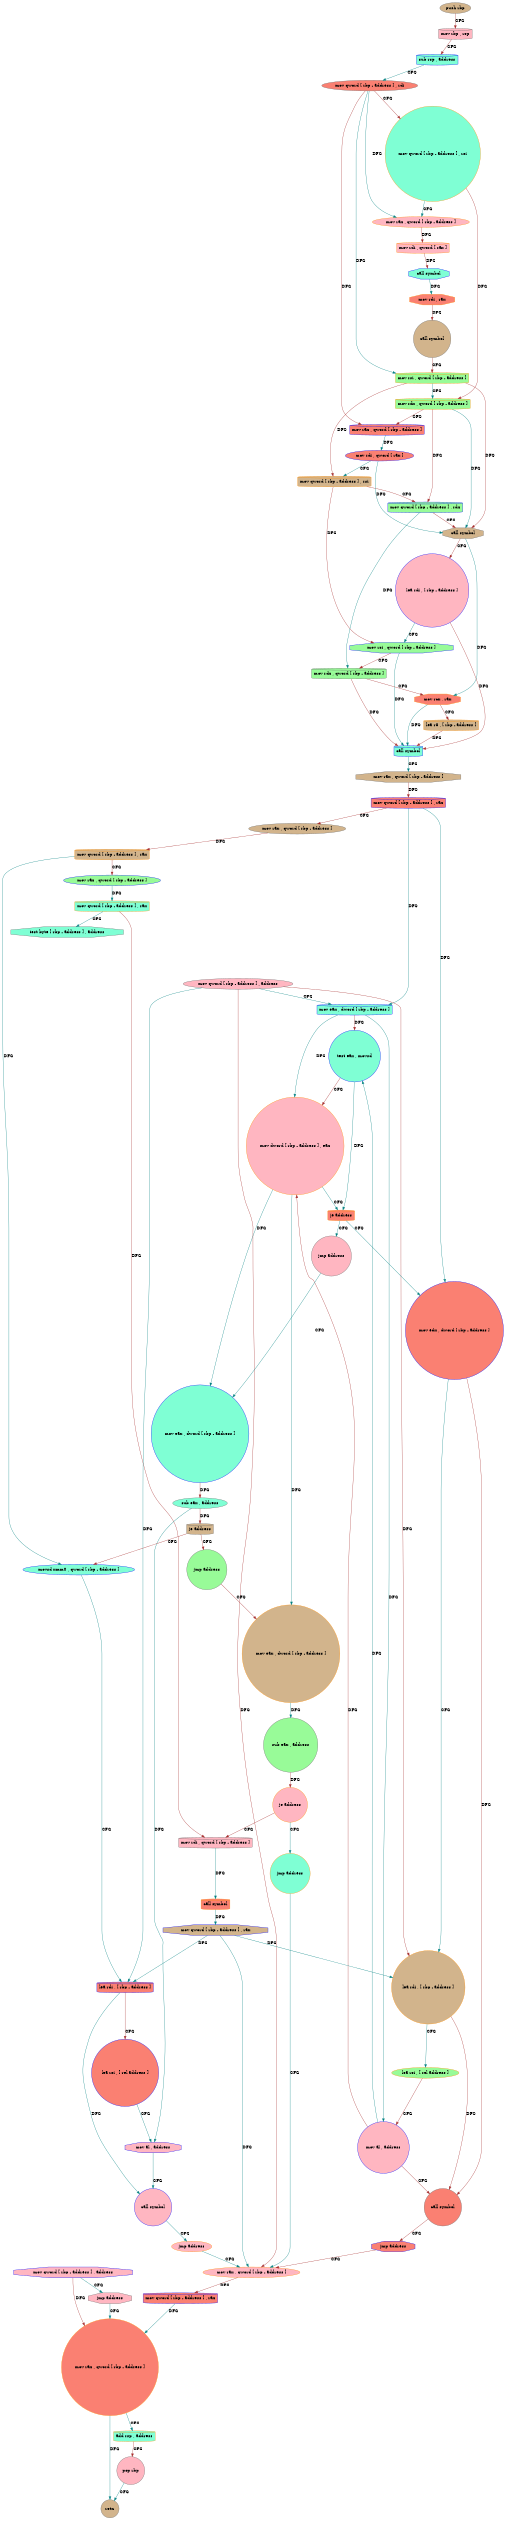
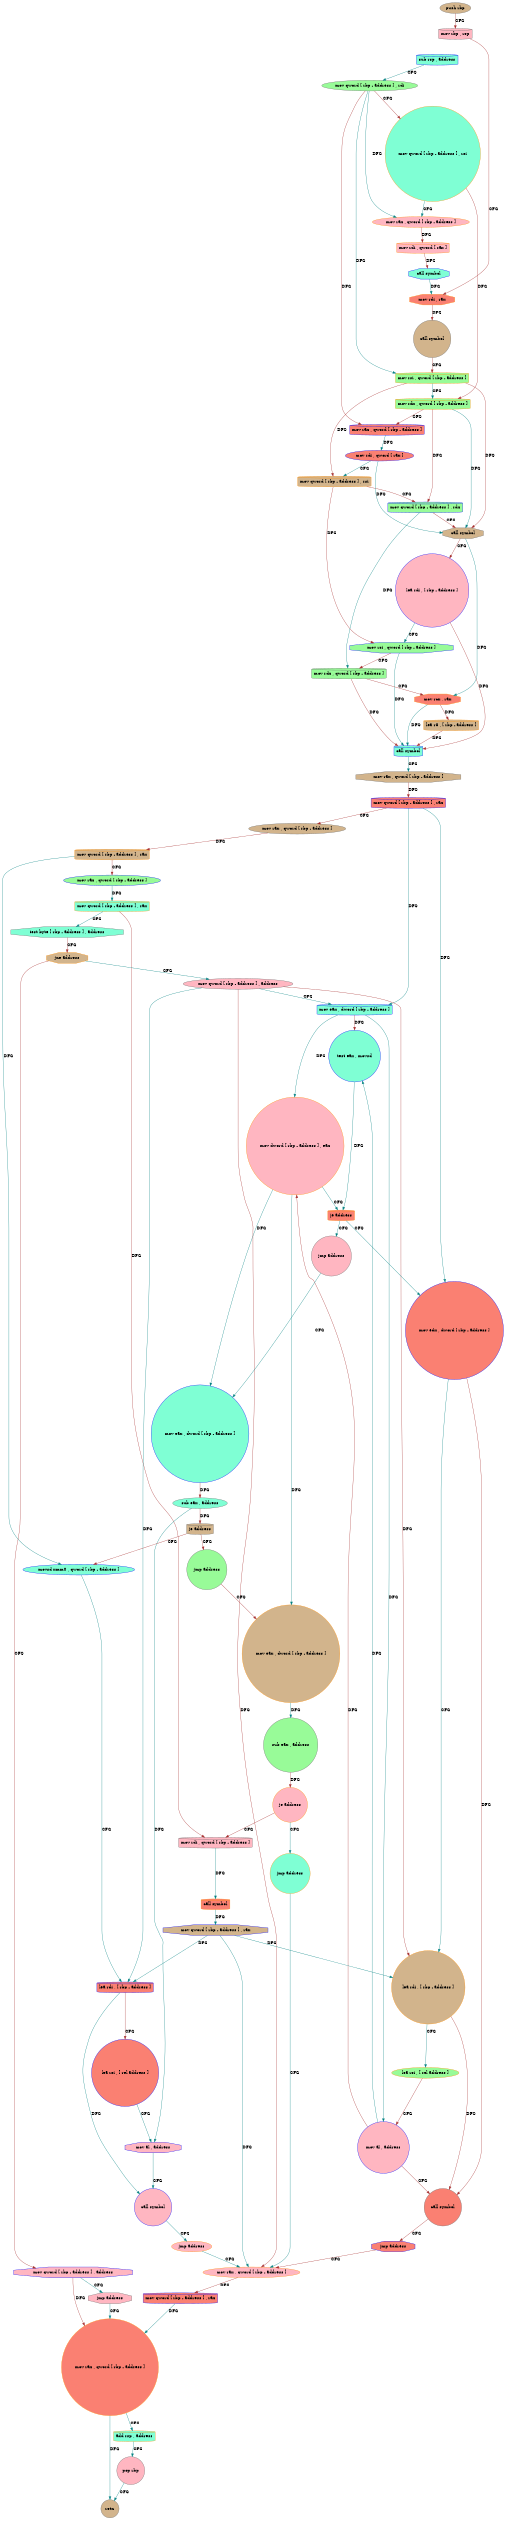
  digraph {
    node [color=blue fillcolor=lightpink shape=cylinder style=filled]
    edge [color=teal]
    n1 [color=gray40 fillcolor=tan label="push rbp" shape=ellipse]
    n2 [color=gray40 label="mov rbp , rsp"]
    n3 [fillcolor=aquamarine label="sub rsp , address"]
-   n4 [color=gray40 fillcolor=salmon label="mov qword [ rbp - address ] , rdi" shape=ellipse]
+   n4 [color=gray40 fillcolor=palegreen label="mov qword [ rbp - address ] , rdi" shape=ellipse]
    n5 [color=darkorange fillcolor=aquamarine label="mov qword [ rbp - address ] , rsi" shape=circle]
    n6 [color=darkorange label="mov rax , qword [ rbp - address ]" shape=ellipse]
    n7 [color=darkorange fillcolor=palegreen label="mov rsi , qword [ rbp - address ]"]
    n8 [fillcolor=salmon label="mov rax , qword [ rbp - address ]"]
    n9 [color=darkorange fillcolor=palegreen label="mov rdx , qword [ rbp - address ]"]
    n10 [color=darkorange label="mov rdi , qword [ rax ]"]
    n11 [color=darkorange fillcolor=tan label="mov qword [ rbp - address ] , rsi"]
    n12 [color=gray40 fillcolor=tan label="call symbol" shape=octagon]
    n13 [fillcolor=salmon label="mov rdi , qword [ rax ]" shape=ellipse]
    n14 [fillcolor=palegreen label="mov qword [ rbp - address ] , rdx"]
    n15 [fillcolor=aquamarine label="call symbol" shape=octagon]
    n16 [color=darkorange fillcolor=salmon label="mov rdi , rax" shape=octagon]
    n17 [color=gray40 fillcolor=tan label="call symbol" shape=circle]
    n18 [fillcolor=palegreen label="mov rsi , qword [ rbp - address ]" shape=octagon]
    n19 [label="lea rdi , [ rbp - address ]" shape=circle]
    n20 [color=darkorange fillcolor=salmon label="mov rcx , rax" shape=octagon]
    n21 [color=gray40 fillcolor=palegreen label="mov rdx , qword [ rbp - address ]"]
    n22 [fillcolor=aquamarine label="call symbol"]
    n23 [color=darkorange fillcolor=tan label="lea r8 , [ rbp - address ]"]
    n24 [color=gray40 fillcolor=tan label="mov rax , qword [ rbp - address ]" shape=octagon]
    n25 [fillcolor=salmon label="mov qword [ rbp - address ] , rax"]
    n26 [color=gray40 fillcolor=tan label="mov rax , qword [ rbp - address ]" shape=ellipse]
    n27 [fillcolor=aquamarine label="mov eax , dword [ rbp - address ]"]
    n28 [fillcolor=salmon label="mov edx , dword [ rbp - address ]" shape=circle]
    n29 [color=darkorange fillcolor=tan label="mov qword [ rbp - address ] , rax"]
    n30 [fillcolor=aquamarine label="test eax , movsd" shape=circle]
    n31 [color=darkorange label="mov dword [ rbp - address ] , eax" shape=circle]
    n32 [label="mov al , address" shape=circle]
    n33 [color=darkorange fillcolor=tan label="lea rdi , [ rbp - address ]" shape=circle]
    n34 [color=gray40 fillcolor=salmon label="call symbol" shape=circle]
    n35 [fillcolor=palegreen label="mov rax , qword [ rbp - address ]" shape=ellipse]
    n36 [fillcolor=aquamarine label="movsd xmm0 , qword [ rbp - address ]" shape=ellipse]
    n37 [color=darkorange fillcolor=aquamarine label="mov qword [ rbp - address ] , rax"]
    n38 [fillcolor=salmon label="lea rdi , [ rbp - address ]"]
    n39 [color=gray40 fillcolor=aquamarine label="test byte [ rbp - address ] , address" shape=octagon]
    n40 [color=gray40 label="mov rdi , qword [ rbp - address ]"]
+   n41 [color=darkorange fillcolor=tan label="jne address" shape=octagon]
    n42 [color=darkorange fillcolor=salmon label="call symbol"]
    n43 [color=gray40 label="mov qword [ rbp - address ] , address" shape=ellipse]
    n44 [label="mov qword [ rbp - address ] , address" shape=octagon]
    n45 [color=darkorange label="mov rax , qword [ rbp - address ]" shape=ellipse]
    n46 [color=gray40 label="jmp address" shape=octagon]
    n47 [color=darkorange fillcolor=salmon label="mov rax , qword [ rbp - address ]" shape=circle]
    n48 [color=darkorange fillcolor=palegreen label="lea rsi , [ rel address ]" shape=ellipse]
    n49 [fillcolor=salmon label="mov qword [ rbp - address ] , rax"]
    n50 [fillcolor=salmon label="lea rsi , [ rel address ]" shape=circle]
    n51 [label="call symbol" shape=circle]
    n52 [color=darkorange fillcolor=aquamarine label="add rsp , address"]
    n53 [color=gray40 fillcolor=tan label=retn shape=circle]
    n54 [color=darkorange fillcolor=salmon label="je address"]
    n55 [fillcolor=aquamarine label="mov eax , dword [ rbp - address ]" shape=circle]
    n56 [color=darkorange fillcolor=tan label="mov eax , dword [ rbp - address ]" shape=circle]
    n57 [color=gray40 label="jmp address" shape=circle]
    n58 [color=gray40 fillcolor=aquamarine label="sub eax , address" shape=ellipse]
    n59 [color=gray40 fillcolor=palegreen label="sub eax , address" shape=circle]
    n60 [fillcolor=salmon label="jmp address" shape=octagon]
    n61 [color=gray40 label="pop rbp" shape=circle]
    n62 [color=gray40 fillcolor=tan label="je address"]
    n63 [label="mov al , address" shape=octagon]
    n64 [color=gray40 fillcolor=palegreen label="jmp address" shape=circle]
    n65 [color=darkorange label="jmp address" shape=ellipse]
    n66 [color=darkorange label="je address" shape=circle]
    n67 [color=darkorange fillcolor=aquamarine label="jmp address" shape=circle]
    n68 [fillcolor=tan label="mov qword [ rbp - address ] , rax" shape=octagon]
    n1 -> n2 [color=brown label=CFG]
-   n2 -> n3 [color=brown label=CFG]
+   n2 -> n16 [color=brown label=CFG]
    n3 -> n4 [label=CFG]
    n4 -> n5 [color=brown label=CFG]
    n4 -> n6 [label=DFG]
    n4 -> n7 [label=DFG]
    n4 -> n8 [color=brown label=DFG]
    n5 -> n6 [label=CFG]
    n5 -> n9 [color=brown label=DFG]
    n6 -> n10 [color=brown label=DFG]
    n7 -> n9 [label=CFG]
    n7 -> n11 [color=brown label=DFG]
    n7 -> n12 [color=brown label=DFG]
    n8 -> n13 [label=DFG]
    n9 -> n8 [color=brown label=CFG]
    n9 -> n12 [label=DFG]
    n9 -> n14 [color=brown label=DFG]
    n10 -> n15 [color=brown label=DFG]
    n11 -> n14 [color=brown label=CFG]
    n11 -> n18 [color=brown label=DFG]
    n12 -> n19 [color=brown label=CFG]
    n12 -> n20 [label=DFG]
    n13 -> n11 [label=CFG]
    n13 -> n12 [label=DFG]
    n14 -> n12 [color=brown label=CFG]
    n14 -> n21 [label=DFG]
    n15 -> n16 [label=DFG]
    n16 -> n17 [color=brown label=DFG]
    n17 -> n7 [color=brown label=CFG]
    n18 -> n21 [color=brown label=CFG]
    n18 -> n22 [label=DFG]
    n19 -> n18 [label=CFG]
    n19 -> n22 [color=brown label=DFG]
    n20 -> n22 [label=DFG]
-   n20 -> n23 [color=brown label=CFG]
+   n20 -> n23 [color=brown label=DFG]
    n21 -> n20 [color=brown label=CFG]
    n21 -> n22 [color=brown label=DFG]
    n22 -> n24 [label=CFG]
    n23 -> n22 [color=brown label=DFG]
    n24 -> n25 [color=brown label=DFG]
    n25 -> n26 [color=brown label=CFG]
    n25 -> n27 [label=DFG]
    n25 -> n28 [label=DFG]
    n26 -> n29 [color=brown label=DFG]
    n27 -> n30 [color=brown label=DFG]
    n27 -> n31 [label=DFG]
    n27 -> n32 [label=DFG]
    n28 -> n33 [label=CFG]
    n28 -> n34 [color=brown label=DFG]
    n29 -> n35 [color=brown label=CFG]
    n29 -> n36 [label=DFG]
-   n30 -> n31 [color=brown label=CFG]
    n30 -> n54 [label=DFG]
    n31 -> n54 [label=CFG]
    n31 -> n55 [label=DFG]
    n31 -> n56 [label=DFG]
    n32 -> n30 [label=DFG]
    n32 -> n31 [color=brown label=DFG]
    n32 -> n34 [color=brown label=CFG]
    n33 -> n34 [color=brown label=DFG]
    n33 -> n48 [label=CFG]
    n34 -> n60 [color=brown label=CFG]
    n35 -> n37 [label=DFG]
    n36 -> n38 [label=CFG]
    n37 -> n39 [label=CFG]
    n37 -> n40 [color=brown label=DFG]
    n38 -> n50 [color=brown label=CFG]
    n38 -> n51 [label=DFG]
+   n39 -> n41 [color=brown label=CFG]
    n40 -> n42 [label=DFG]
+   n41 -> n43 [label=CFG]
+   n41 -> n44 [color=brown label=CFG]
    n42 -> n68 [label=DFG]
    n43 -> n27 [label=CFG]
    n43 -> n33 [color=brown label=DFG]
    n43 -> n38 [label=DFG]
    n43 -> n45 [color=brown label=DFG]
    n44 -> n46 [label=CFG]
    n44 -> n47 [color=brown label=DFG]
    n45 -> n49 [color=brown label=DFG]
    n46 -> n47 [label=CFG]
    n47 -> n52 [label=CFG]
    n47 -> n53 [label=DFG]
    n48 -> n32 [color=brown label=CFG]
    n49 -> n47 [label=DFG]
    n50 -> n63 [label=CFG]
    n51 -> n65 [label=CFG]
-   n52 -> n61 [color=brown label=CFG]
+   n52 -> n61 [label=CFG]
    n54 -> n28 [label=CFG]
    n54 -> n57 [label=CFG]
    n55 -> n58 [color=brown label=DFG]
    n56 -> n59 [label=DFG]
    n57 -> n55 [label=CFG]
    n58 -> n62 [color=brown label=DFG]
    n58 -> n63 [label=DFG]
    n59 -> n66 [color=brown label=DFG]
    n60 -> n45 [color=brown label=CFG]
    n61 -> n53 [label=CFG]
    n62 -> n36 [color=brown label=CFG]
    n62 -> n64 [color=brown label=CFG]
    n63 -> n51 [label=CFG]
    n64 -> n56 [color=brown label=CFG]
    n65 -> n45 [label=CFG]
    n66 -> n40 [color=brown label=CFG]
    n66 -> n67 [label=CFG]
    n67 -> n45 [label=CFG]
    n68 -> n33 [label=DFG]
    n68 -> n38 [label=DFG]
    n68 -> n45 [label=DFG]
  }
